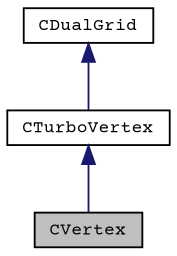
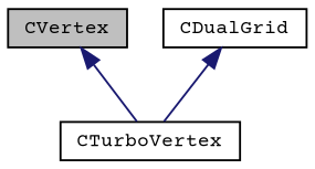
  digraph {
    fontname="Courier Prime"
    node [color=black fillcolor=white fontname="Courier Prime" fontsize=10 shape=record style=filled]
    edge [color=midnightblue dir=back fontname="Courier Prime" fontsize=10 labelfontname=Helvetica labelfontsize=10 style=solid]
    n1 [fillcolor=grey75 fontcolor=black height=0.2 label=CVertex width=0.4]
    n2 [height=0.2 label=CTurboVertex width=0.4]
    n3 [height=0.2 label=CDualGrid width=0.4]
-   n2 -> n1
+   n1 -> n2
    n3 -> n2
  }
